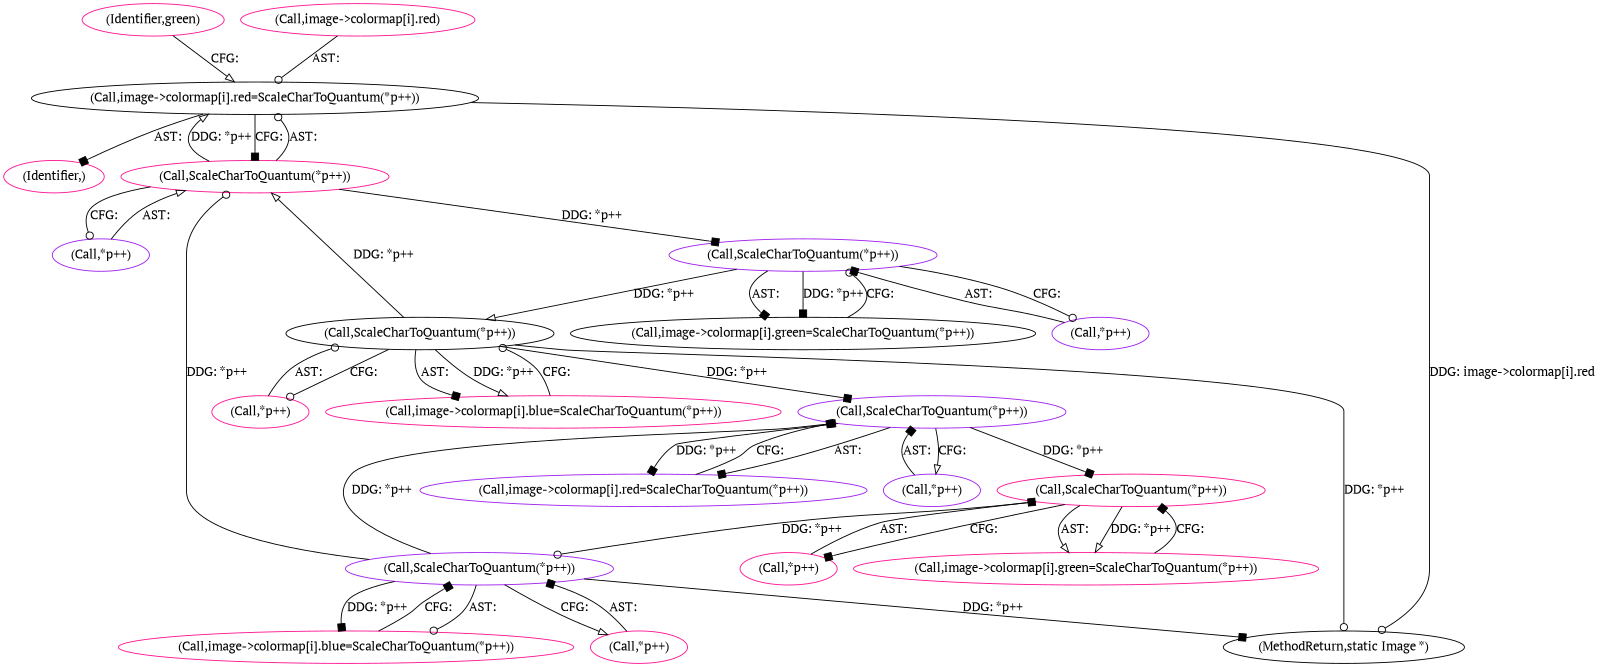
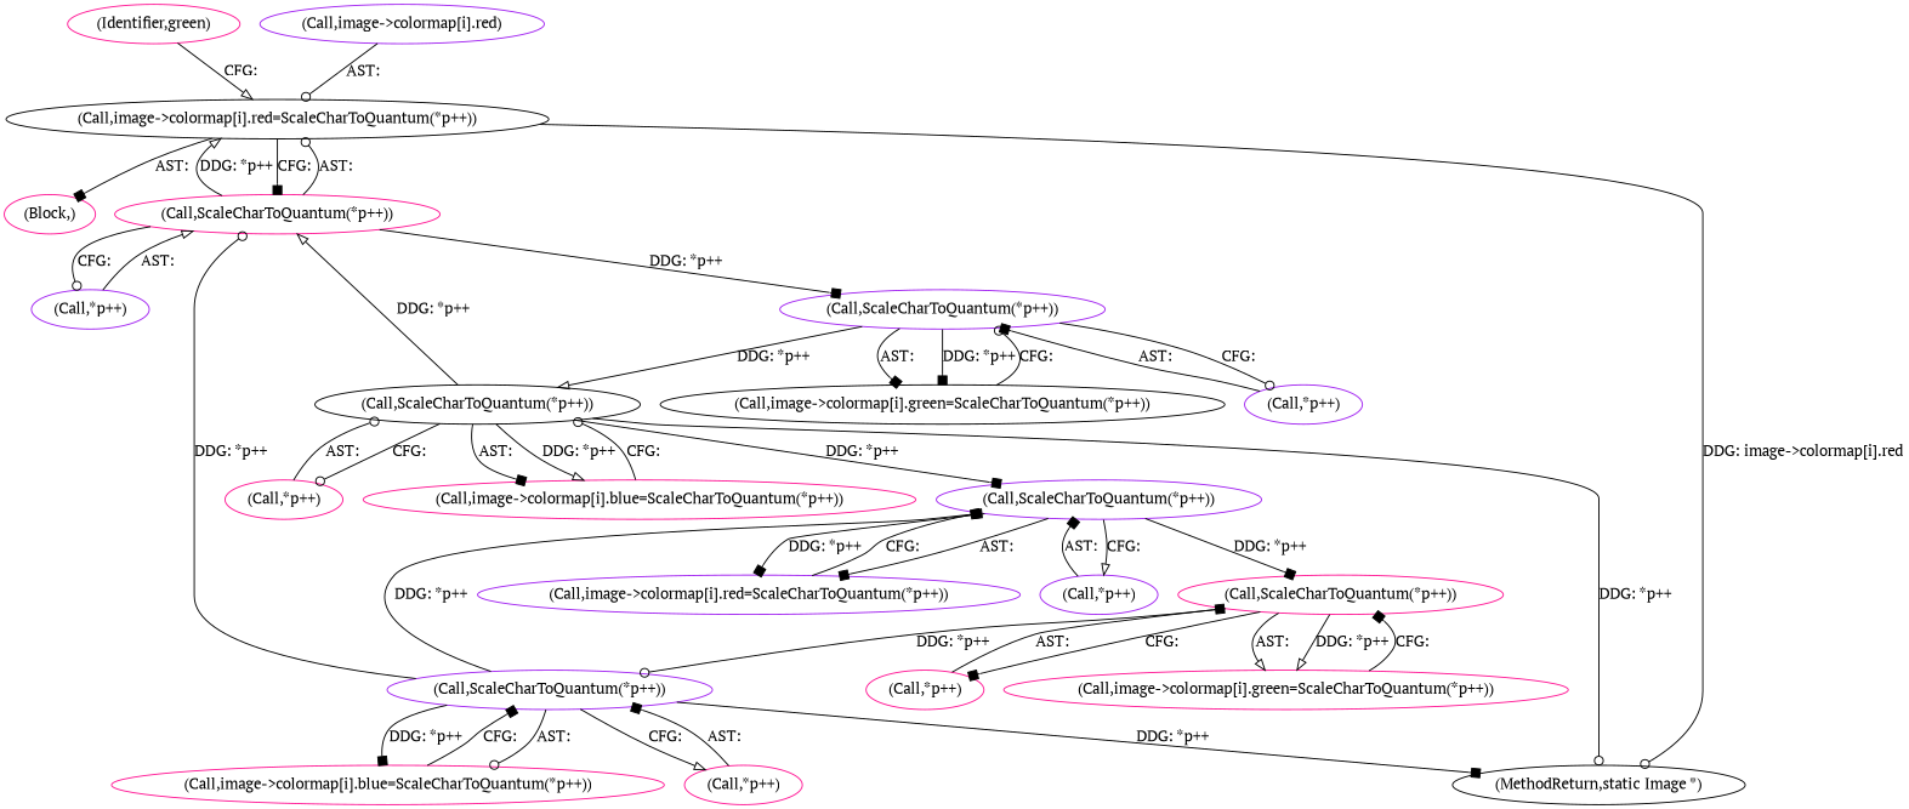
  digraph {
    fontname="PT Serif"
    node [color=deeppink fontname="PT Serif"]
    edge [arrowhead=box fontname="PT Serif"]
    n1 [color=black label="(Call,image->colormap[i].red=ScaleCharToQuantum(*p++))"]
    n2 [label="(Call,ScaleCharToQuantum(*p++))"]
-   n3 [label="(Identifier,)"]
+   n3 [label="(Block,)"]
    n4 [color=black label="(MethodReturn,static Image *)"]
    n5 [color=purple label="(Call,ScaleCharToQuantum(*p++))"]
    n6 [color=purple label="(Call,*p++)"]
    n7 [color=black label="(Call,ScaleCharToQuantum(*p++))"]
    n8 [color=purple label="(Call,*p++)"]
    n9 [color=black label="(Call,image->colormap[i].green=ScaleCharToQuantum(*p++))"]
    n10 [color=purple label="(Call,ScaleCharToQuantum(*p++))"]
    n11 [color=purple label="(Call,ScaleCharToQuantum(*p++))"]
    n12 [label="(Call,*p++)"]
    n13 [label="(Call,image->colormap[i].blue=ScaleCharToQuantum(*p++))"]
    n14 [label="(Call,ScaleCharToQuantum(*p++))"]
    n15 [color=purple label="(Call,image->colormap[i].red=ScaleCharToQuantum(*p++))"]
    n16 [color=purple label="(Call,*p++)"]
    n17 [label="(Call,image->colormap[i].green=ScaleCharToQuantum(*p++))"]
    n18 [label="(Call,*p++)"]
    n19 [label="(Call,*p++)"]
    n20 [label="(Call,image->colormap[i].blue=ScaleCharToQuantum(*p++))"]
    n21 [label="(Identifier,green)"]
-   n22 [label="(Call,image->colormap[i].red)"]
+   n22 [color=purple label="(Call,image->colormap[i].red)"]
    n1 -> n2 [label="CFG: "]
    n1 -> n3 [label="AST: "]
    n1 -> n4 [arrowhead=odot label="DDG: image->colormap[i].red"]
    n2 -> n1 [arrowhead=odot label="AST: "]
    n2 -> n1 [arrowhead=onormal label="DDG: *p++"]
    n2 -> n5 [label="DDG: *p++"]
    n2 -> n6 [arrowhead=odot label="CFG: "]
    n5 -> n7 [arrowhead=onormal label="DDG: *p++"]
    n5 -> n8 [arrowhead=odot label="CFG: "]
    n5 -> n9 [label="AST: "]
    n5 -> n9 [label="DDG: *p++"]
    n6 -> n2 [arrowhead=onormal label="AST: "]
    n7 -> n2 [arrowhead=onormal label="DDG: *p++"]
    n7 -> n4 [arrowhead=odot label="DDG: *p++"]
    n7 -> n11 [label="DDG: *p++"]
    n7 -> n19 [arrowhead=odot label="CFG: "]
    n7 -> n20 [label="AST: "]
    n7 -> n20 [arrowhead=onormal label="DDG: *p++"]
    n8 -> n5 [label="AST: "]
    n9 -> n5 [arrowhead=odot label="CFG: "]
    n10 -> n2 [arrowhead=odot label="DDG: *p++"]
    n10 -> n4 [label="DDG: *p++"]
    n10 -> n11 [label="DDG: *p++"]
    n10 -> n12 [arrowhead=onormal label="CFG: "]
    n10 -> n13 [arrowhead=odot label="AST: "]
    n10 -> n13 [label="DDG: *p++"]
    n11 -> n14 [label="DDG: *p++"]
    n11 -> n15 [label="AST: "]
    n11 -> n15 [label="DDG: *p++"]
    n11 -> n16 [arrowhead=onormal label="CFG: "]
    n12 -> n10 [label="AST: "]
    n13 -> n10 [label="CFG: "]
    n14 -> n10 [arrowhead=odot label="DDG: *p++"]
    n14 -> n17 [arrowhead=onormal label="AST: "]
    n14 -> n17 [arrowhead=onormal label="DDG: *p++"]
    n14 -> n18 [label="CFG: "]
    n15 -> n11 [label="CFG: "]
    n16 -> n11 [label="AST: "]
    n17 -> n14 [label="CFG: "]
    n18 -> n14 [label="AST: "]
    n19 -> n7 [arrowhead=odot label="AST: "]
    n20 -> n7 [arrowhead=odot label="CFG: "]
    n21 -> n1 [arrowhead=onormal label="CFG: "]
    n22 -> n1 [arrowhead=odot label="AST: "]
  }
